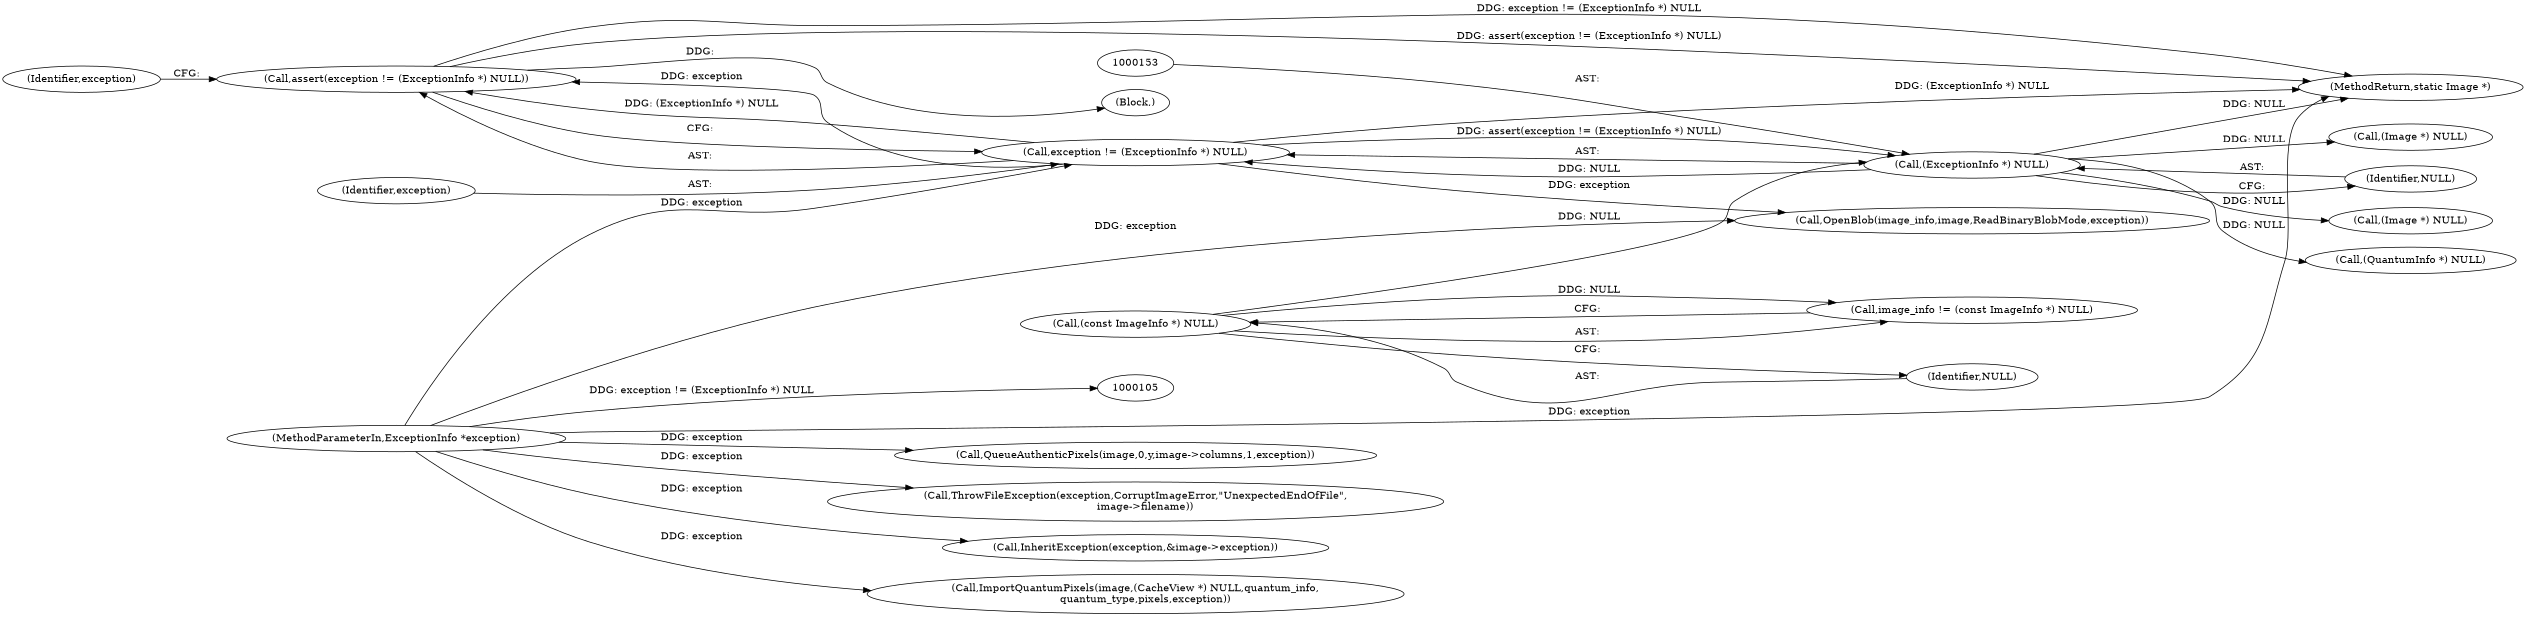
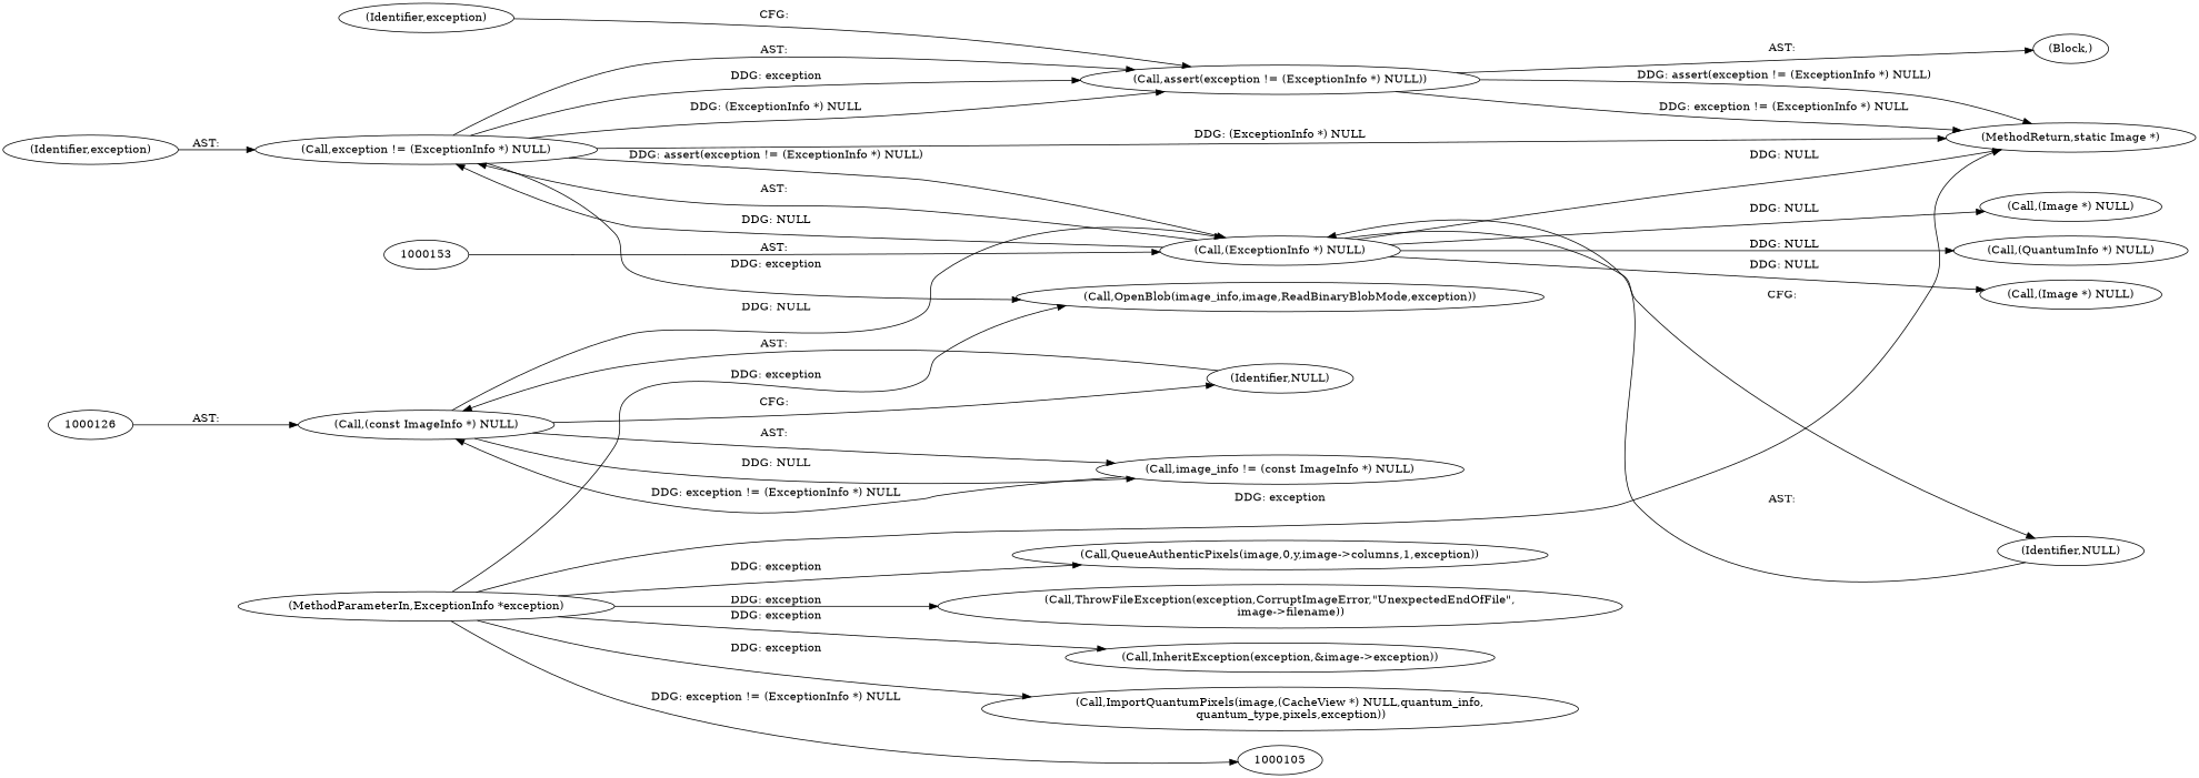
  digraph {
    rankdir=LR
    n1 [label="(Call,assert(exception != (ExceptionInfo *) NULL))"]
    n2 [label="(Call,exception != (ExceptionInfo *) NULL)"]
    n3 [label="(Block,)"]
    n4 [label="(MethodReturn,static Image *)"]
    n5 [label="(Call,(ExceptionInfo *) NULL)"]
    n6 [label="(Call,OpenBlob(image_info,image,ReadBinaryBlobMode,exception))"]
    n7 [label="(Call,(Image *) NULL)"]
    n8 [label="(Call,(QuantumInfo *) NULL)"]
    n9 [label="(Call,(Image *) NULL)"]
    n10 [label="(Identifier,NULL)"]
    n11 [label="(MethodParameterIn,ExceptionInfo *exception)"]
    n12 [label="(Call,QueueAuthenticPixels(image,0,y,image->columns,1,exception))"]
    n13 [label="(Call,ThrowFileException(exception,CorruptImageError,\"UnexpectedEndOfFile\",\n      image->filename))"]
    n14 [label="(Call,InheritException(exception,&image->exception))"]
    n15 [label="(Call,ImportQuantumPixels(image,(CacheView *) NULL,quantum_info,\n      quantum_type,pixels,exception))"]
    1000105
    n17 [label="(Call,(const ImageInfo *) NULL)"]
    n18 [label="(Identifier,NULL)"]
    n19 [label="(Call,image_info != (const ImageInfo *) NULL)"]
    n20 [label="(Identifier,exception)"]
    n21 [label="(Identifier,exception)"]
    1000153
-   n1 -> n2 [label="CFG: "]
-   n1 -> n3 [label="DDG: "]
+   1000126
+   n1 -> n3 [label="AST: "]
    n1 -> n4 [label="DDG: assert(exception != (ExceptionInfo *) NULL)"]
    n1 -> n4 [label="DDG: exception != (ExceptionInfo *) NULL"]
    n2 -> n1 [label="AST: "]
    n2 -> n1 [label="DDG: exception"]
    n2 -> n1 [label="DDG: (ExceptionInfo *) NULL"]
    n2 -> n4 [label="DDG: (ExceptionInfo *) NULL"]
    n2 -> n5 [label="DDG: assert(exception != (ExceptionInfo *) NULL)"]
    n2 -> n6 [label="DDG: exception"]
    n5 -> n2 [label="AST: "]
    n5 -> n2 [label="DDG: NULL"]
    n5 -> n4 [label="DDG: NULL"]
    n5 -> n7 [label="DDG: NULL"]
    n5 -> n8 [label="DDG: NULL"]
    n5 -> n9 [label="DDG: NULL"]
    n5 -> n10 [label="CFG: "]
    n10 -> n5 [label="AST: "]
-   n11 -> n2 [label="DDG: exception"]
    n11 -> n4 [label="DDG: exception"]
    n11 -> n6 [label="DDG: exception"]
    n11 -> n12 [label="DDG: exception"]
    n11 -> n13 [label="DDG: exception"]
    n11 -> n14 [label="DDG: exception"]
    n11 -> n15 [label="DDG: exception"]
    n11 -> 1000105 [label="DDG: exception != (ExceptionInfo *) NULL"]
    n17 -> n5 [label="DDG: NULL"]
    n17 -> n18 [label="CFG: "]
    n17 -> n19 [label="AST: "]
    n17 -> n19 [label="DDG: NULL"]
    n18 -> n17 [label="AST: "]
-   n19 -> n17 [label="CFG: "]
+   n19 -> n17 [label="DDG: exception != (ExceptionInfo *) NULL"]
    n20 -> n2 [label="AST: "]
    n21 -> n1 [label="CFG: "]
    1000153 -> n5 [label="AST: "]
+   1000126 -> n17 [label="AST: "]
  }
